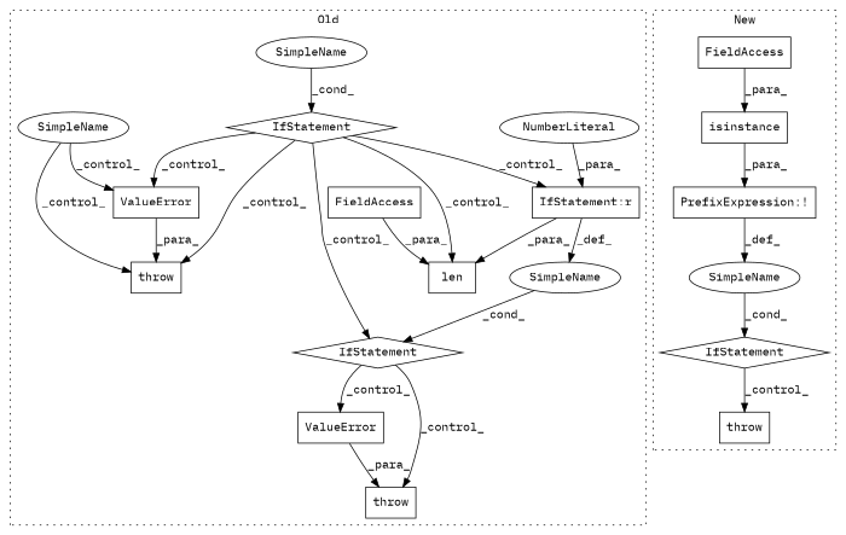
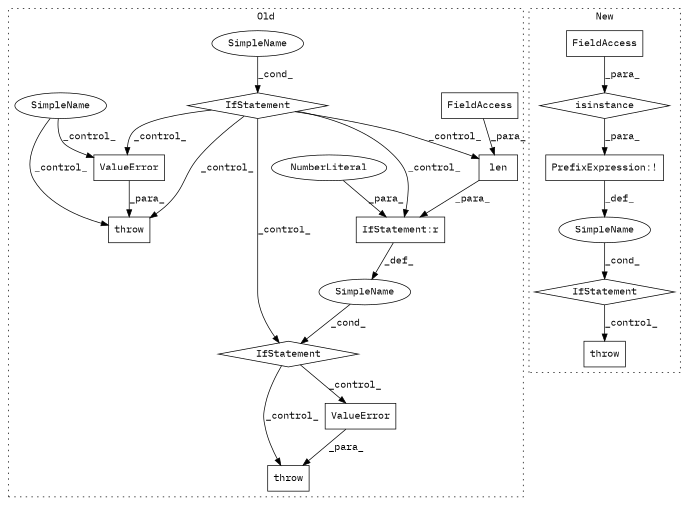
  digraph {
    fontname="IBM Plex Mono"
    node [a=32 fontname="IBM Plex Mono" shape=box]
    edge [fontname="IBM Plex Mono"]
    n1 [l="4,1" label=len s="4364,4383"]
    n2 [a=25 l="4,2" label=IfStatement s="4360,4389" shape=diamond]
    n3 [a=27 l=4 label="IfStatement:r" s=4384]
    n4 [a=34 l=1 label=NumberLiteral s=4388 shape=ellipse]
    n5 [a=25 l="4,2" label=IfStatement s="4313,4350" shape=diamond]
    n6 [a=42 label=SimpleName shape=ellipse]
    n7 [a=53 l=6 label=throw s=4543]
    n8 [l="11,1" label=ValueError s="4549,4636"]
    n9 [a=42 label=SimpleName shape=ellipse]
    n10 [a=53 l=6 label=throw s=4401]
    n11 [l="11,1" label=ValueError s="4407,4471"]
    n12 [a=42 label=SimpleName shape=ellipse]
    n13 [a=22 l=15 label=FieldAccess s=4368]
    n14 [a=53 l=6 label=throw s=3981]
    n15 [a=25 l="4,2" label=IfStatement s="3943,3971" shape=diamond]
    n16 [a=42 label=SimpleName shape=ellipse]
    n17 [a=38 l=1 label="PrefixExpression:!" s=3947]
-   n18 [l="11,1" label=isinstance s="3948,3970"]
+   n18 [l="11,1" label=isinstance s="3948,3970" shape=diamond]
    n19 [a=22 l=4 label=FieldAccess s=3966]
    subgraph cluster_1 {
      label=Old
      style=dotted
      n1
      n2
      n3
      n4
      n5
      n6
      n7
      n8
      n9
      n10
      n11
      n12
      n13
    }
    subgraph cluster_2 {
      label=New
      style=dotted
      n14
      n15
      n16
      n17
      n18
      n19
    }
-   n3 -> n1 [label=_para_]
+   n1 -> n3 [label=_para_]
    n2 -> n10 [label=_control_]
    n2 -> n11 [label=_control_]
    n3 -> n9 [label=_def_]
    n4 -> n3 [label=_para_]
    n5 -> n1 [label=_control_]
    n5 -> n2 [label=_control_]
    n5 -> n3 [label=_control_]
    n5 -> n7 [label=_control_]
    n5 -> n8 [label=_control_]
    n6 -> n5 [label=_cond_]
    n8 -> n7 [label=_para_]
    n9 -> n2 [label=_cond_]
    n11 -> n10 [label=_para_]
    n12 -> n7 [label=_control_]
    n12 -> n8 [label=_control_]
    n13 -> n1 [label=_para_]
    n15 -> n14 [label=_control_]
    n16 -> n15 [label=_cond_]
    n17 -> n16 [label=_def_]
    n18 -> n17 [label=_para_]
    n19 -> n18 [label=_para_]
  }
